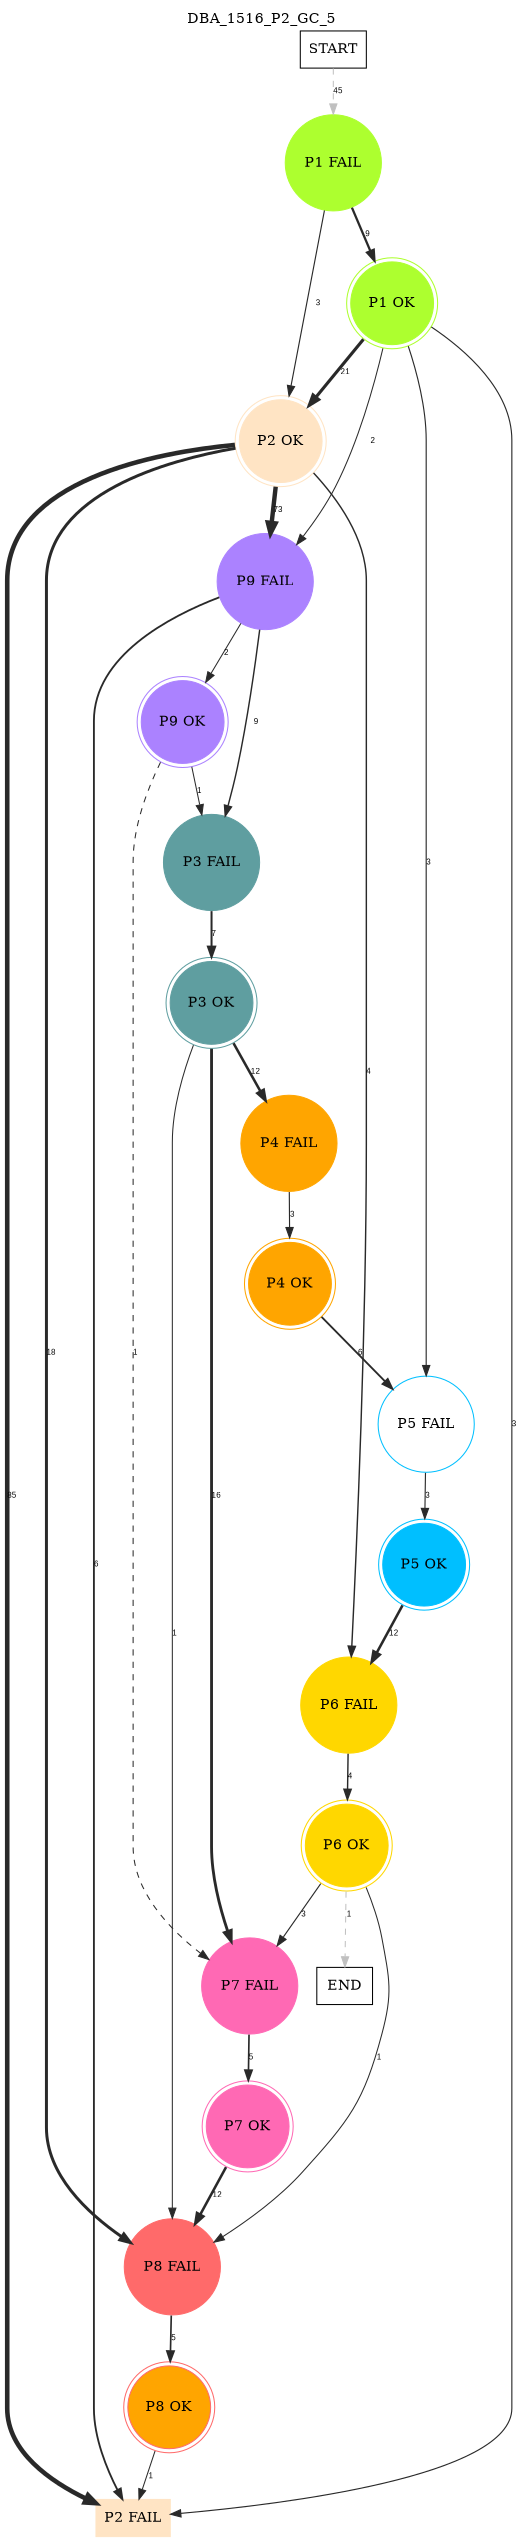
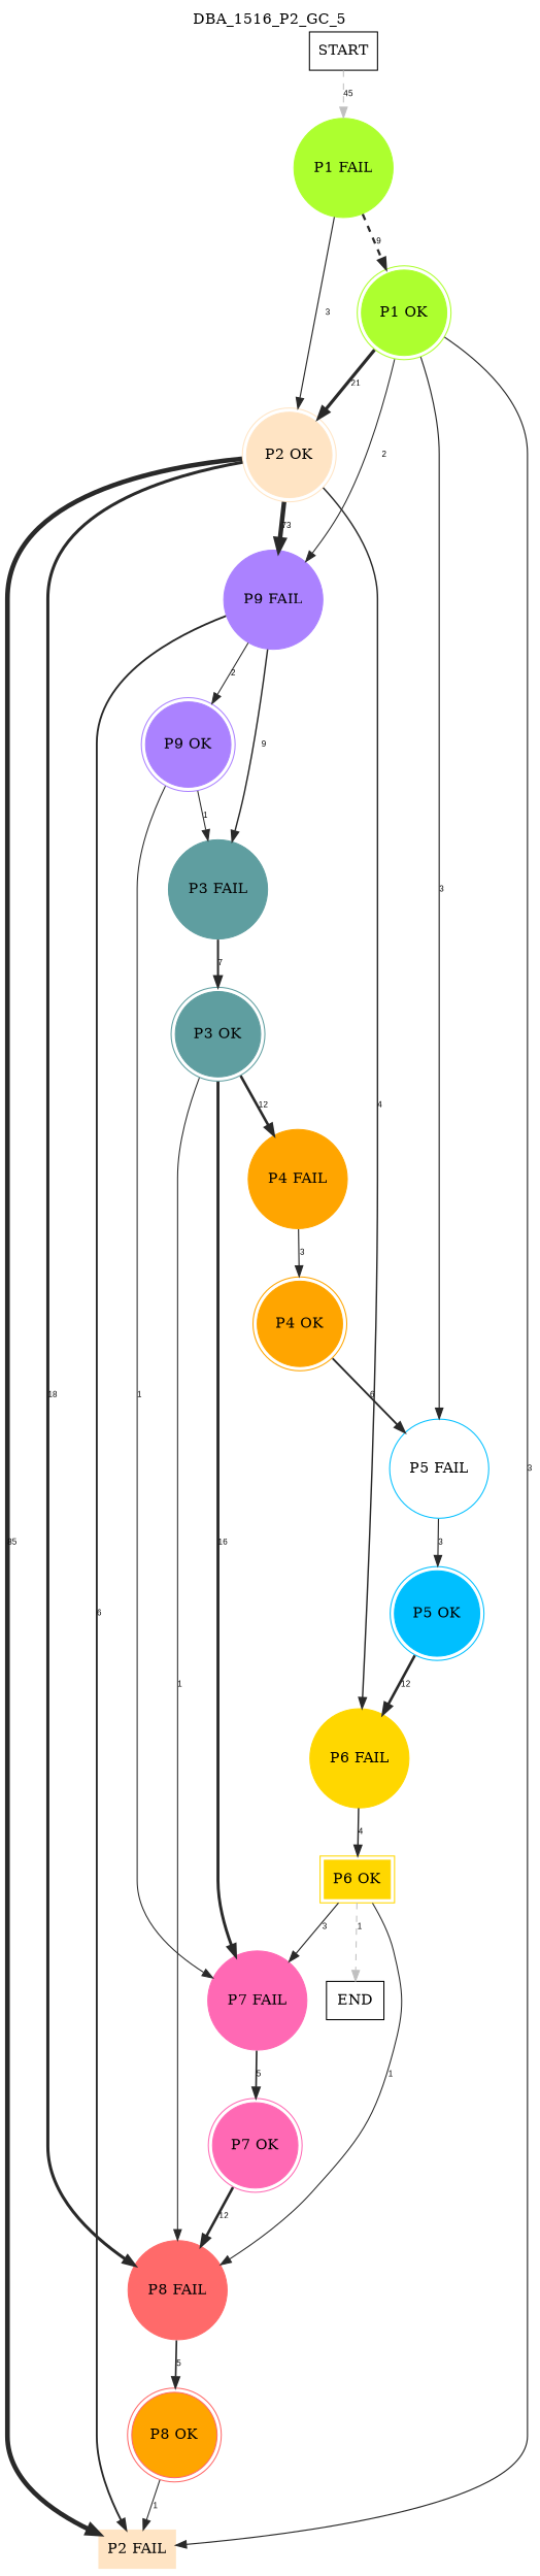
  digraph {
    label=DBA_1516_P2_GC_5
    labelloc=t
    node [color=black shape=circle style=filled]
    edge [color=grey16 fontname=Arial fontsize=8 labelfloat=false penwidth=1]
    START [fillcolor=white shape=box]
    "P1 FAIL" [color=greenyellow]
    "P2 OK" [color=bisque peripheries=2]
    "P1 OK" [color=greenyellow peripheries=2]
    "P9 FAIL" [color=mediumpurple1]
    "P8 FAIL" [color=indianred1]
    "P2 FAIL" [color=bisque shape=box]
    "P6 FAIL" [color=gold]
    "P5 FAIL" [color=deepskyblue fillcolor=white]
    "P3 FAIL" [color=cadetblue]
    "P9 OK" [color=mediumpurple1 peripheries=2]
    "P3 OK" [color=cadetblue peripheries=2]
    "P8 OK" [color=indianred1 fillcolor=orange peripheries=2]
-   "P6 OK" [color=gold peripheries=2]
+   "P6 OK" [color=gold peripheries=2 shape=box]
    "P7 FAIL" [color=hotpink]
    "P4 FAIL" [color=orange]
    "P7 OK" [color=hotpink peripheries=2]
    "P4 OK" [color=orange peripheries=2]
    "P5 OK" [color=deepskyblue peripheries=2]
    END [fillcolor=white shape=box]
    START -> "P1 FAIL" [color=grey label=45 style=dashed penwidth=""]
    "P1 FAIL" -> "P2 OK" [label=3 penwidth=1.09861228866811]
-   "P1 FAIL" -> "P1 OK" [label=9 penwidth=2.19722457733622]
+   "P1 FAIL" -> "P1 OK" [label=9 penwidth=2.19722457733622 style=dashed]
    "P2 OK" -> "P9 FAIL" [label=73 penwidth=4.29045944114839]
    "P2 OK" -> "P8 FAIL" [label=18 penwidth=2.89037175789616]
    "P2 OK" -> "P2 FAIL" [label=85 penwidth=4.44265125649032]
    "P2 OK" -> "P6 FAIL" [label=4 penwidth=1.38629436111989]
    "P1 OK" -> "P2 OK" [label=21 penwidth=3.04452243772342]
    "P1 OK" -> "P9 FAIL" [label=2]
    "P1 OK" -> "P2 FAIL" [label=3 penwidth=1.09861228866811]
    "P1 OK" -> "P5 FAIL" [label=3 penwidth=1.09861228866811]
    "P9 FAIL" -> "P2 FAIL" [label=6 penwidth=1.79175946922805]
    "P9 FAIL" -> "P3 FAIL" [label=9 penwidth=1.38629436111989]
    "P9 FAIL" -> "P9 OK" [label=2]
    "P8 FAIL" -> "P8 OK" [label=5 penwidth=1.6094379124341]
    "P6 FAIL" -> "P6 OK" [label=4 penwidth=1.38629436111989]
    "P5 FAIL" -> "P5 OK" [label=3 penwidth=1.09861228866811]
    "P3 FAIL" -> "P3 OK" [label=7 penwidth=1.94591014905531]
    "P9 OK" -> "P3 FAIL" [label=1]
-   "P9 OK" -> "P7 FAIL" [label=1 style=dashed]
+   "P9 OK" -> "P7 FAIL" [label=1]
    "P3 OK" -> "P8 FAIL" [label=1]
    "P3 OK" -> "P7 FAIL" [label=16 penwidth=2.77258872223978]
    "P3 OK" -> "P4 FAIL" [label=12 penwidth=2.484906649788]
    "P8 OK" -> "P2 FAIL" [label=1]
    "P6 OK" -> "P8 FAIL" [label=1]
    "P6 OK" -> "P7 FAIL" [label=3 penwidth=1.09861228866811]
    "P6 OK" -> END [color=grey label=1 style=dashed penwidth=""]
    "P7 FAIL" -> "P7 OK" [label=5 penwidth=1.6094379124341]
    "P4 FAIL" -> "P4 OK" [label=3 penwidth=1.09861228866811]
    "P7 OK" -> "P8 FAIL" [label=12 penwidth=2.484906649788]
    "P4 OK" -> "P5 FAIL" [label=6 penwidth=1.79175946922805]
    "P5 OK" -> "P6 FAIL" [label=12 penwidth=2.484906649788]
  }
